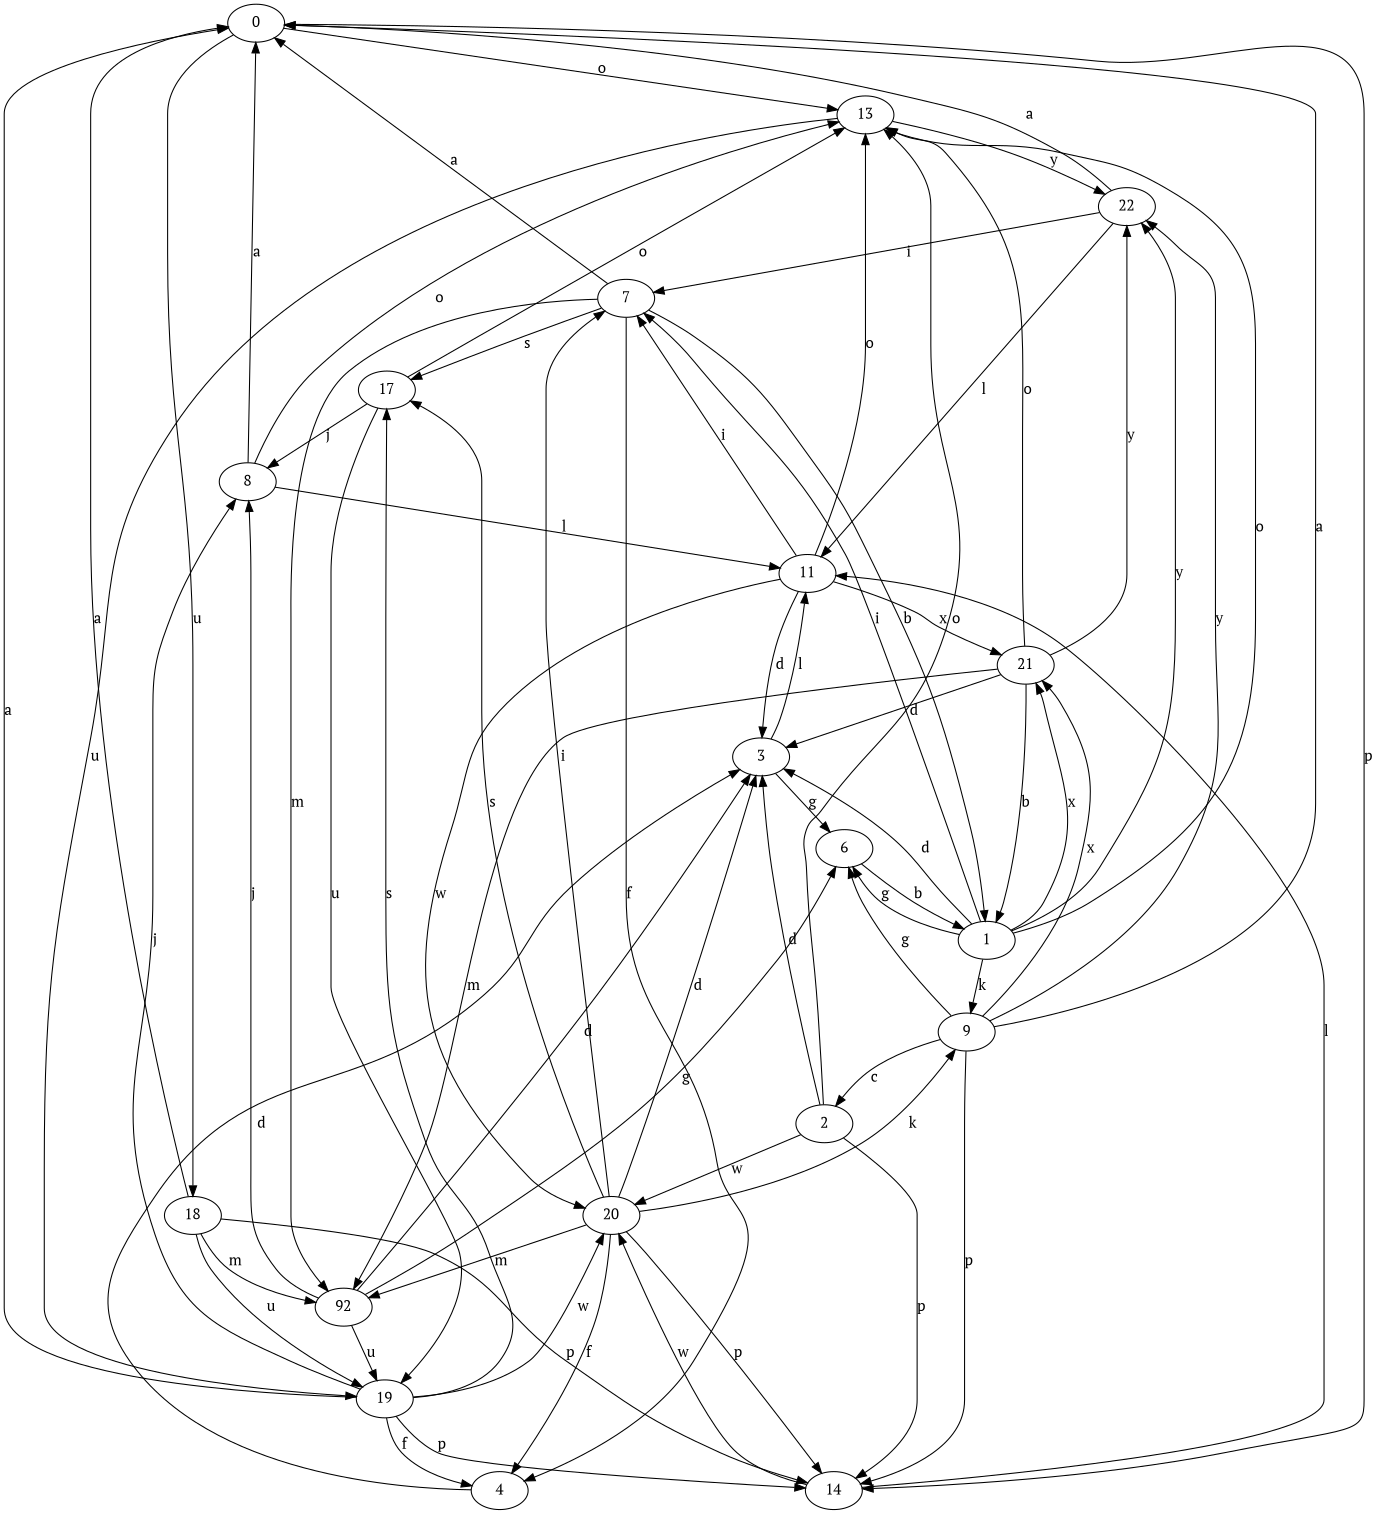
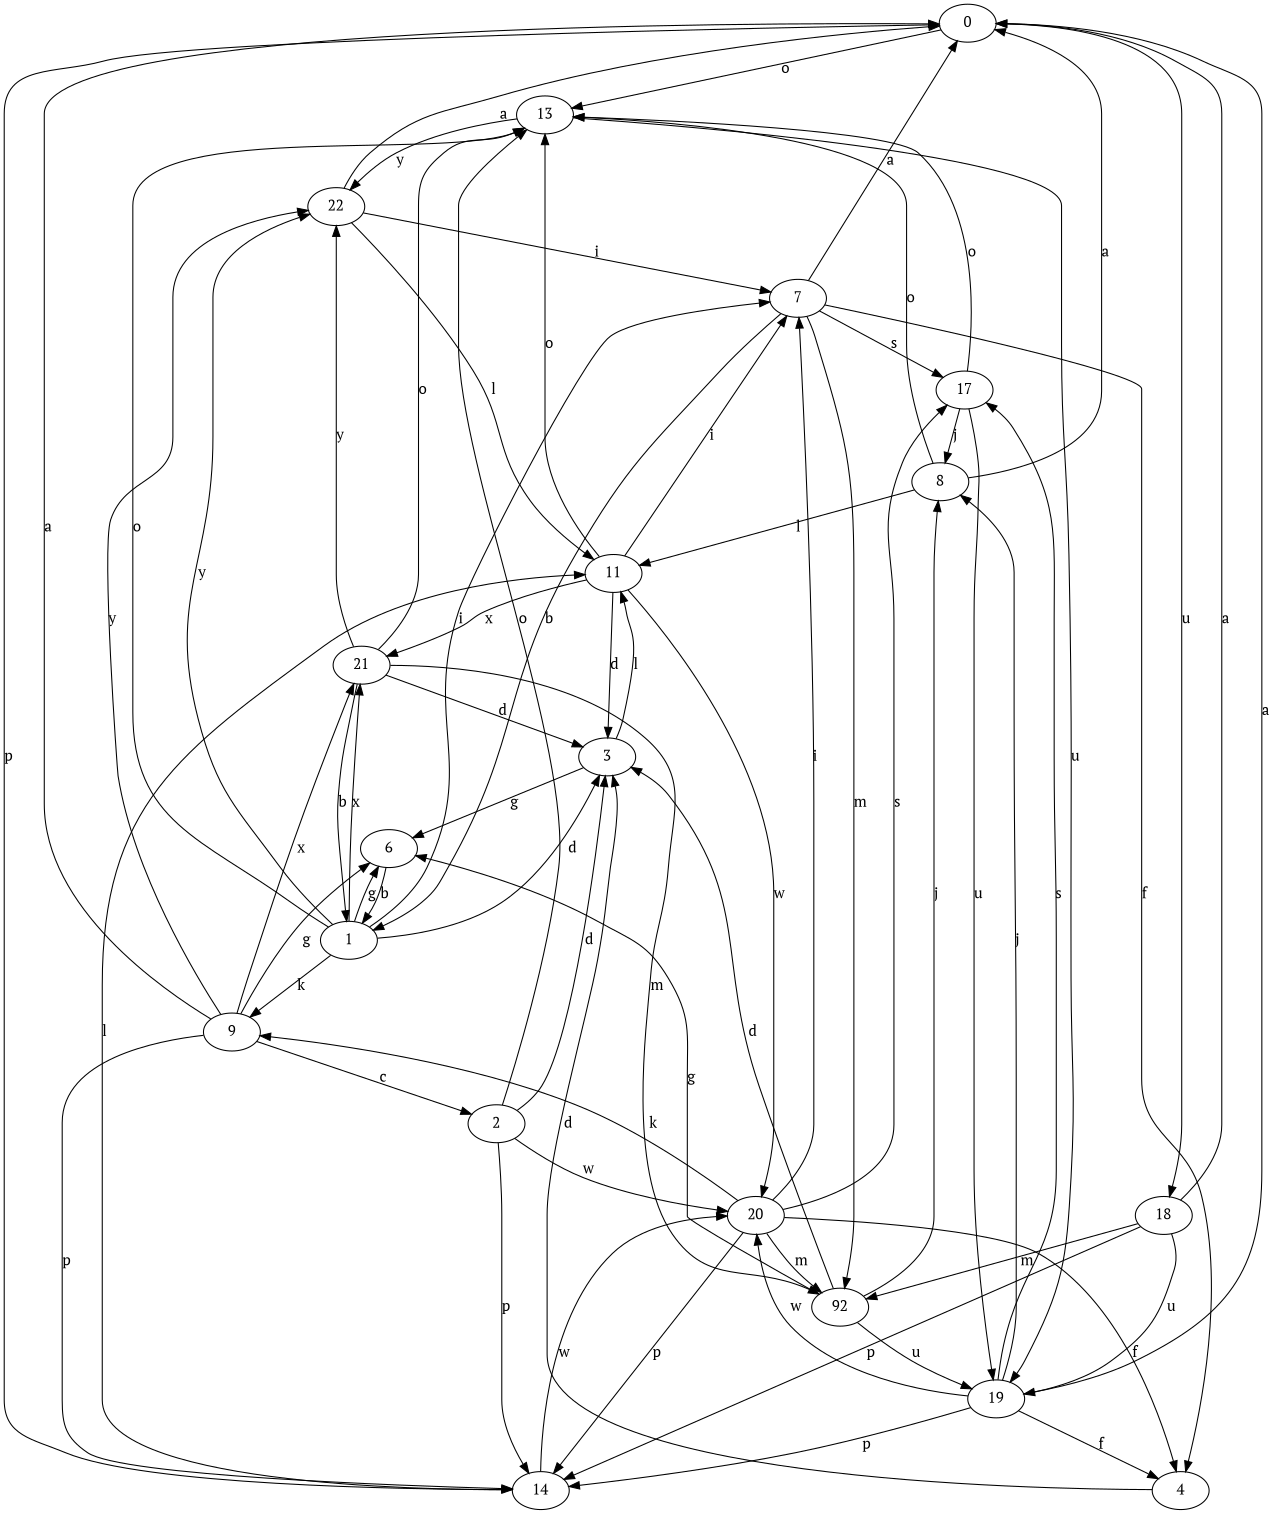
  strict digraph {
    fontname="PT Serif"
    node [fontname="PT Serif"]
    edge [fontname="PT Serif"]
    0
    13
    14
    18
    22
    19
    20
    11
    n9 [label=92]
    1
    3
    6
    7
    9
    21
    4
    17
    2
    8
    0 -> 13 [label=o]
    0 -> 14 [label=p]
    0 -> 18 [label=u]
    13 -> 22 [label=y]
    13 -> 19 [label=u]
    14 -> 20 [label=w]
    14 -> 11 [label=l]
    18 -> 0 [label=a]
    18 -> 14 [label=p]
    18 -> 19 [label=u]
    18 -> n9 [label=m]
    22 -> 0 [label=a]
    22 -> 11 [label=l]
    22 -> 7 [label=i]
    19 -> 0 [label=a]
    19 -> 14 [label=p]
    19 -> 20 [label=w]
    19 -> 4 [label=f]
    19 -> 17 [label=s]
    19 -> 8 [label=j]
    20 -> 14 [label=p]
    20 -> n9 [label=m]
-   20 -> 3 [label=d]
    20 -> 7 [label=i]
    20 -> 9 [label=k]
    20 -> 4 [label=f]
    20 -> 17 [label=s]
    11 -> 13 [label=o]
    11 -> 20 [label=w]
    11 -> 3 [label=d]
    11 -> 7 [label=i]
    11 -> 21 [label=x]
    n9 -> 19 [label=u]
    n9 -> 3 [label=d]
    n9 -> 6 [label=g]
    n9 -> 8 [label=j]
    1 -> 13 [label=o]
    1 -> 22 [label=y]
    1 -> 3 [label=d]
    1 -> 6 [label=g]
    1 -> 7 [label=i]
    1 -> 9 [label=k]
    1 -> 21 [label=x]
    3 -> 11 [label=l]
    3 -> 6 [label=g]
    6 -> 1 [label=b]
    7 -> 0 [label=a]
    7 -> n9 [label=m]
    7 -> 1 [label=b]
    7 -> 4 [label=f]
    7 -> 17 [label=s]
    9 -> 0 [label=a]
    9 -> 14 [label=p]
    9 -> 22 [label=y]
    9 -> 6 [label=g]
    9 -> 21 [label=x]
    9 -> 2 [label=c]
    21 -> 13 [label=o]
    21 -> 22 [label=y]
    21 -> n9 [label=m]
    21 -> 1 [label=b]
    21 -> 3 [label=d]
    4 -> 3 [label=d]
    17 -> 13 [label=o]
    17 -> 19 [label=u]
    17 -> 8 [label=j]
    2 -> 13 [label=o]
    2 -> 14 [label=p]
    2 -> 20 [label=w]
    2 -> 3 [label=d]
    8 -> 0 [label=a]
    8 -> 13 [label=o]
    8 -> 11 [label=l]
  }
